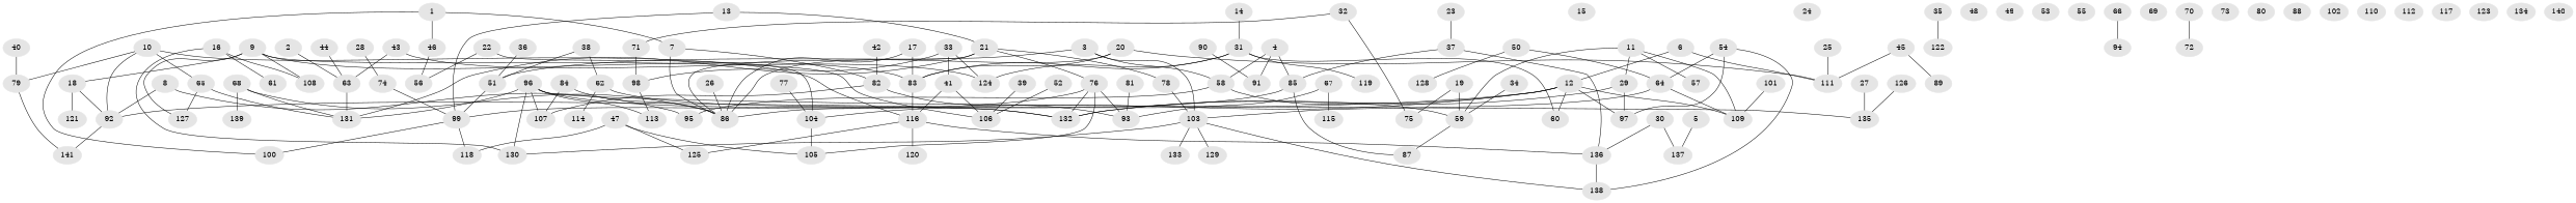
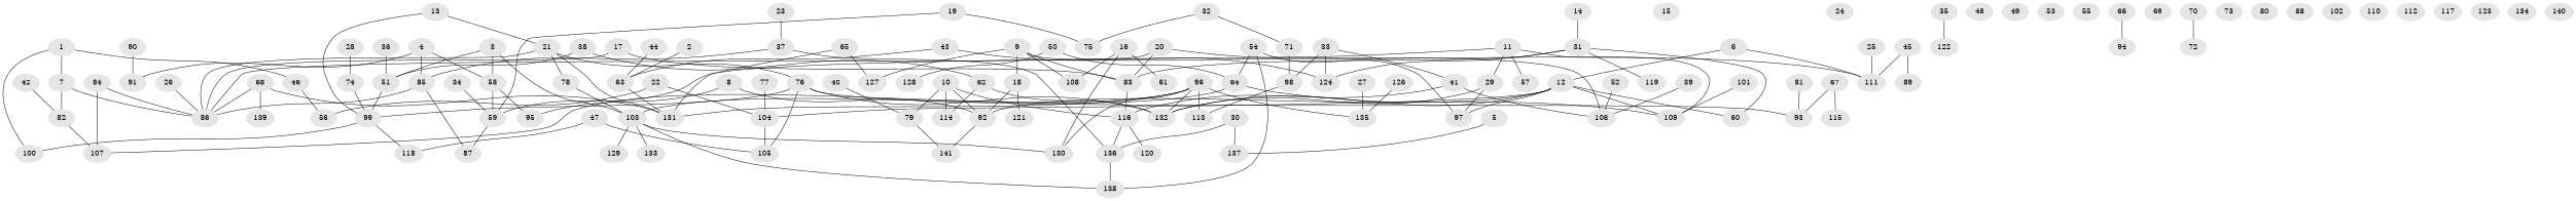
  graph {
    node [color=gray90 style=filled]
    1
    7
    46
    100
    82
    86
    56
    2
    63
    29
    97
    132
    131
    3
    51
    58
    103
    99
    95
    59
    4
    85
    91
    87
    5
    137
    6
    12
    111
    92
    109
    60
    104
    93
    107
    8
    141
    9
    18
    83
    106
    108
    127
    121
    116
    10
    79
    114
    136
-   125
    120
    11
    57
    105
    13
    21
    76
    78
    118
    14
    31
    119
    124
    15
    16
    61
    130
    17
    19
    75
    20
    22
    23
    37
    24
    25
    26
    27
    135
    28
    74
    30
    138
    32
    71
    98
    33
    41
    113
    34
    35
    122
    36
    38
    62
    39
    40
    42
    43
    44
    45
    89
    47
    48
    49
    50
    64
    128
    52
    53
    54
    55
    129
    133
    65
    66
    94
    67
    115
    68
    139
    69
    70
    72
    73
    77
    80
    81
    84
    88
    90
    96
    101
    102
    110
    112
    117
    123
    126
    134
    140
    1 -- 7
    1 -- 46
    1 -- 100
    7 -- 82
    7 -- 86
    46 -- 56
-   82 -- 93
    82 -- 107
    2 -- 63
    63 -- 131
    29 -- 97
    29 -- 132
    3 -- 51
    3 -- 58
    3 -- 103
    51 -- 99
    58 -- 95
    58 -- 59
    103 -- 130
    103 -- 138
    103 -- 129
    103 -- 133
    99 -- 100
    99 -- 118
    59 -- 87
    4 -- 58
    4 -- 85
    4 -- 91
    85 -- 86
    85 -- 87
    5 -- 137
    6 -- 12
    6 -- 111
    12 -- 97
    12 -- 132
    12 -- 92
    12 -- 109
    12 -- 60
    12 -- 104
    92 -- 141
    104 -- 105
    8 -- 95
    8 -- 92
    9 -- 18
    9 -- 83
    9 -- 106
    9 -- 108
    9 -- 127
    18 -- 92
    18 -- 121
    83 -- 116
    116 -- 136
-   116 -- 125
    116 -- 120
    10 -- 92
    10 -- 116
    10 -- 79
-   10 -- 65
+   10 -- 114
    79 -- 141
    136 -- 138
    11 -- 29
    11 -- 59
    11 -- 109
    11 -- 57
    13 -- 99
    13 -- 21
    21 -- 86
    21 -- 131
    21 -- 76
    21 -- 78
    76 -- 132
    76 -- 99
    76 -- 93
    76 -- 105
    78 -- 103
    14 -- 31
    31 -- 60
    31 -- 83
    31 -- 119
    31 -- 124
    16 -- 108
    16 -- 61
    16 -- 130
    17 -- 86
    17 -- 83
    19 -- 59
    19 -- 75
    20 -- 86
    20 -- 111
    20 -- 83
    22 -- 56
    22 -- 104
    23 -- 37
    37 -- 85
    37 -- 136
    25 -- 111
    26 -- 86
    27 -- 135
    28 -- 74
    74 -- 99
    30 -- 137
    30 -- 136
    32 -- 75
    32 -- 71
    71 -- 98
    98 -- 113
    33 -- 124
    33 -- 98
    33 -- 41
    41 -- 106
    41 -- 116
    34 -- 59
    35 -- 122
    36 -- 51
    38 -- 51
    38 -- 62
    62 -- 132
    62 -- 114
    39 -- 106
    40 -- 79
    42 -- 82
    43 -- 63
    43 -- 124
    44 -- 63
    45 -- 111
    45 -- 89
-   47 -- 125
    47 -- 105
    47 -- 118
    50 -- 64
    50 -- 128
    64 -- 103
    64 -- 109
    52 -- 106
    54 -- 97
    54 -- 138
    54 -- 64
    65 -- 131
    65 -- 127
    66 -- 94
    67 -- 93
    67 -- 115
    68 -- 86
    68 -- 131
    68 -- 139
    70 -- 72
    77 -- 104
    81 -- 93
    84 -- 86
    84 -- 107
    90 -- 91
    96 -- 132
    96 -- 131
    96 -- 107
    96 -- 130
    96 -- 135
    96 -- 113
    101 -- 109
    126 -- 135
  }
